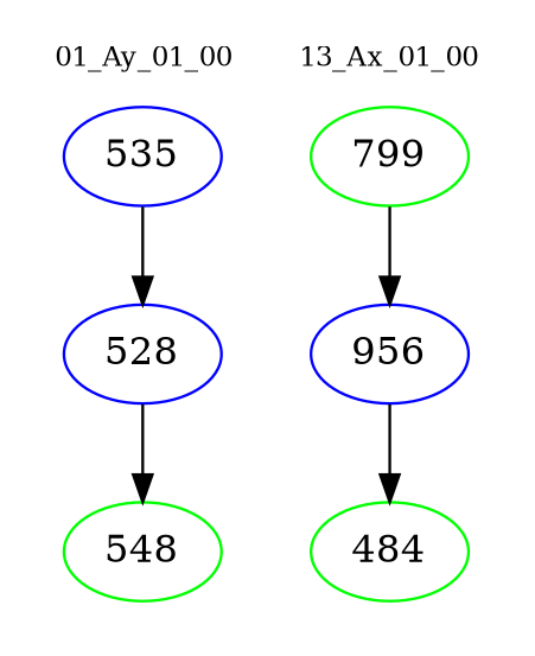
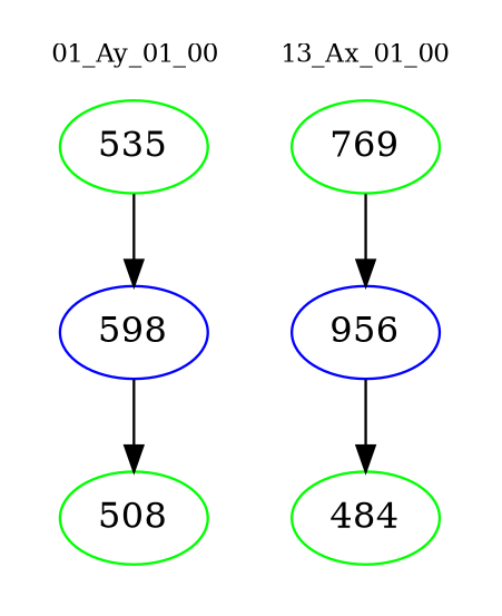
  digraph {
    node [color=green]
    edge [color=black]
-   n1 [color=blue label=535]
-   n2 [color=blue label=528]
-   n3 [label=548]
-   n4 [label=799]
+   n1 [label=535]
+   n2 [color=blue label=598]
+   n3 [label=508]
+   n4 [label=769]
    n5 [color=blue label=956]
    n6 [label=484]
    subgraph cluster_1 {
      color=white
      fontsize=10
      label="01_Ay_01_00"
      n1
      n2
      n3
    }
    subgraph cluster_2 {
      color=white
      fontsize=10
      label="13_Ax_01_00"
      n4
      n5
      n6
    }
    n1 -> n2
    n2 -> n3
    n4 -> n5
    n5 -> n6
  }
